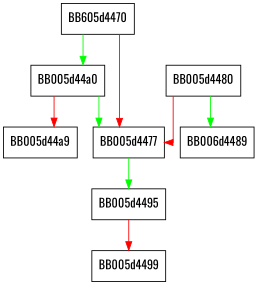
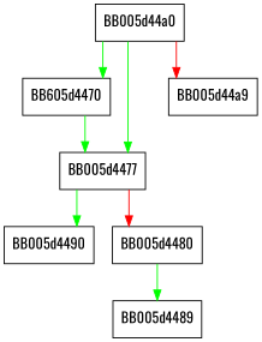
  digraph {
    fontname=Oswald
    splines=ortho
    node [fontname=Oswald shape=box]
    edge [color=green fontname=Oswald]
    n1 [label=BB605d4470]
    BB005d44a0
    BB005d4477
    BB005d44a9
-   BB005d4490 [label=BB005d4495]
+   BB005d4490
    BB005d4480
-   BB005d4499
-   BB005d4489 [label=BB006d4489]
-   n1 -> BB005d44a0
-   n1 -> BB005d4477 [color=red]
+   BB005d4489
+   BB005d44a0 -> n1
+   n1 -> BB005d4477
    BB005d44a0 -> BB005d4477
    BB005d44a0 -> BB005d44a9 [color=red]
    BB005d4477 -> BB005d4490
-   BB005d4480 -> BB005d4477 [color=red]
-   BB005d4490 -> BB005d4499 [color=red]
+   BB005d4477 -> BB005d4480 [color=red]
    BB005d4480 -> BB005d4489
  }
